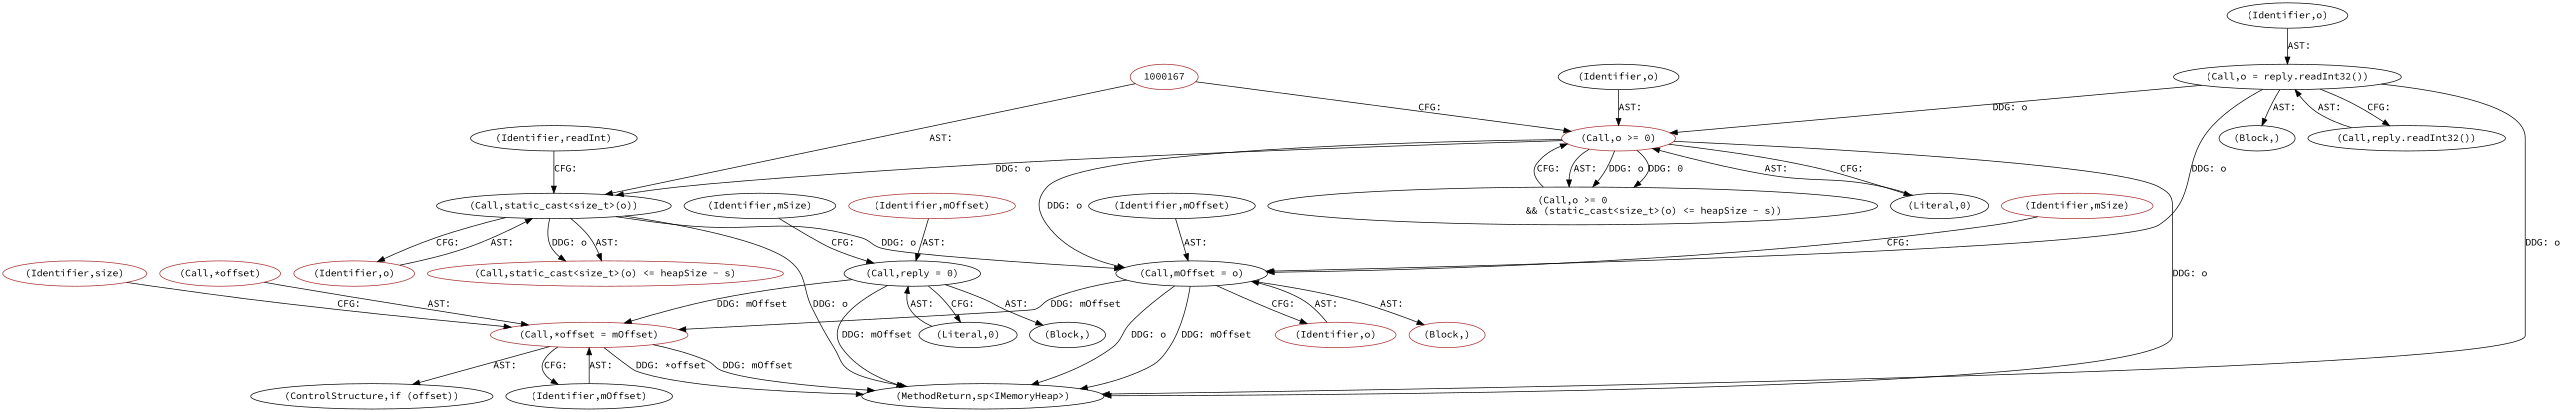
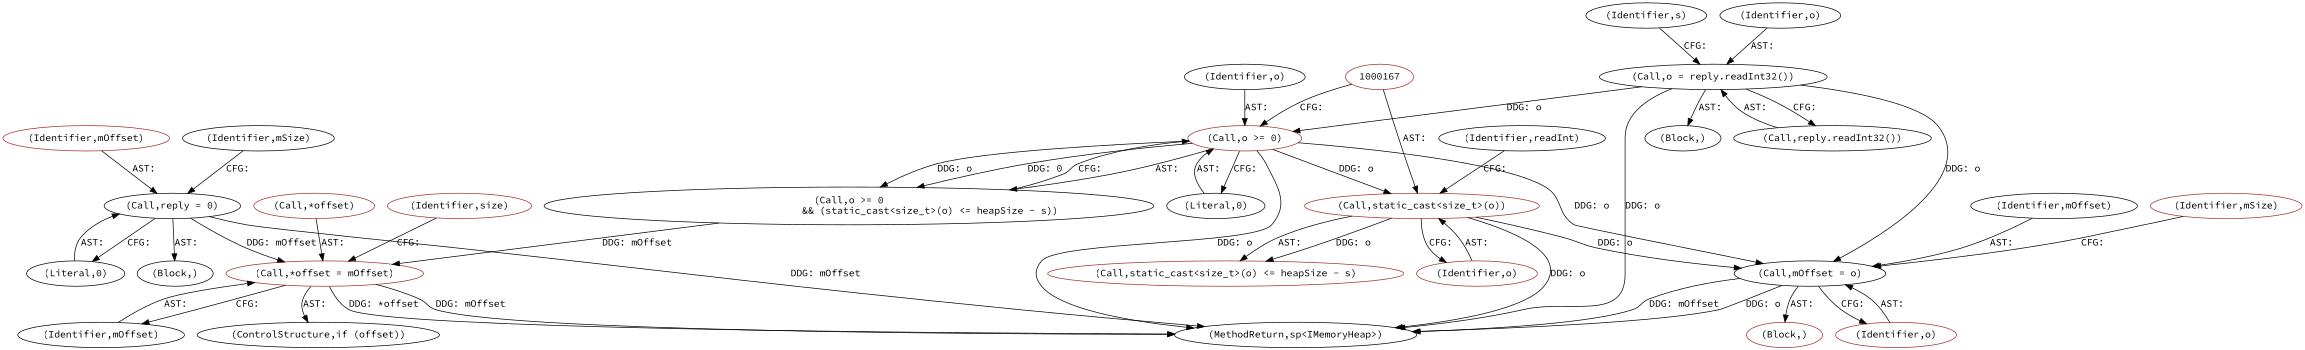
  digraph {
    fontname="Source Code Pro"
    node [color=black fontname="Source Code Pro"]
    edge [fontname="Source Code Pro"]
    n1 [color=brown label="(Call,*offset = mOffset)"]
    n2 [label="(Identifier,mOffset)"]
    n3 [label="(ControlStructure,if (offset))"]
    n4 [label="(MethodReturn,sp<IMemoryHeap>)"]
    n5 [label="(Call,reply = 0)"]
    n6 [label="(Literal,0)"]
    n7 [label="(Block,)"]
    n8 [label="(Call,mOffset = o)"]
    n9 [color=brown label="(Block,)"]
    n10 [color=brown label="(Identifier,o)"]
-   n11 [label="(Call,static_cast<size_t>(o))"]
+   n11 [color=brown label="(Call,static_cast<size_t>(o))"]
    n12 [color=brown label="(Call,static_cast<size_t>(o) <= heapSize - s)"]
    n13 [color=brown label="(Identifier,o)"]
    n14 [color=brown label="(Call,o >= 0)"]
    n15 [label="(Call,o >= 0\n                            && (static_cast<size_t>(o) <= heapSize - s))"]
    n16 [label="(Literal,0)"]
    n17 [label="(Call,o = reply.readInt32())"]
    n18 [label="(Block,)"]
    n19 [label="(Call,reply.readInt32())"]
    n20 [label="(Identifier,mSize)"]
    n21 [label="(Identifier,mOffset)"]
    n22 [label="(Identifier,o)"]
    n23 [color=brown label="(Call,*offset)"]
    n24 [color=brown label="(Identifier,mSize)"]
    n25 [color=brown label="(Identifier,size)"]
    n26 [color=brown label="(Identifier,mOffset)"]
+   n27 [label="(Identifier,s)"]
    n28 [label="(Identifier,readInt)"]
    n29 [label="(Identifier,o)"]
    1000167 [color=brown]
    n1 -> n2 [label="CFG: "]
    n1 -> n3 [label="AST: "]
    n1 -> n4 [label="DDG: *offset"]
    n1 -> n4 [label="DDG: mOffset"]
    n2 -> n1 [label="AST: "]
    n5 -> n1 [label="DDG: mOffset"]
    n5 -> n4 [label="DDG: mOffset"]
    n5 -> n6 [label="CFG: "]
    n5 -> n7 [label="AST: "]
    n6 -> n5 [label="AST: "]
-   n8 -> n1 [label="DDG: mOffset"]
+   n15 -> n1 [label="DDG: mOffset"]
    n8 -> n4 [label="DDG: mOffset"]
    n8 -> n4 [label="DDG: o"]
    n8 -> n9 [label="AST: "]
    n8 -> n10 [label="CFG: "]
    n10 -> n8 [label="AST: "]
    n11 -> n4 [label="DDG: o"]
    n11 -> n8 [label="DDG: o"]
    n11 -> n12 [label="AST: "]
    n11 -> n12 [label="DDG: o"]
    n11 -> n13 [label="CFG: "]
    n13 -> n11 [label="AST: "]
    n14 -> n4 [label="DDG: o"]
    n14 -> n8 [label="DDG: o"]
    n14 -> n11 [label="DDG: o"]
    n14 -> n15 [label="AST: "]
    n14 -> n15 [label="DDG: o"]
    n14 -> n15 [label="DDG: 0"]
    n14 -> n16 [label="CFG: "]
    n15 -> n14 [label="CFG: "]
    n16 -> n14 [label="AST: "]
    n17 -> n4 [label="DDG: o"]
    n17 -> n8 [label="DDG: o"]
    n17 -> n14 [label="DDG: o"]
    n17 -> n18 [label="AST: "]
    n17 -> n19 [label="CFG: "]
    n19 -> n17 [label="AST: "]
    n20 -> n5 [label="CFG: "]
    n21 -> n8 [label="AST: "]
    n22 -> n14 [label="AST: "]
    n23 -> n1 [label="AST: "]
    n24 -> n8 [label="CFG: "]
    n25 -> n1 [label="CFG: "]
    n26 -> n5 [label="AST: "]
+   n27 -> n17 [label="CFG: "]
    n28 -> n11 [label="CFG: "]
    n29 -> n17 [label="AST: "]
    1000167 -> n11 [label="AST: "]
    1000167 -> n14 [label="CFG: "]
  }
